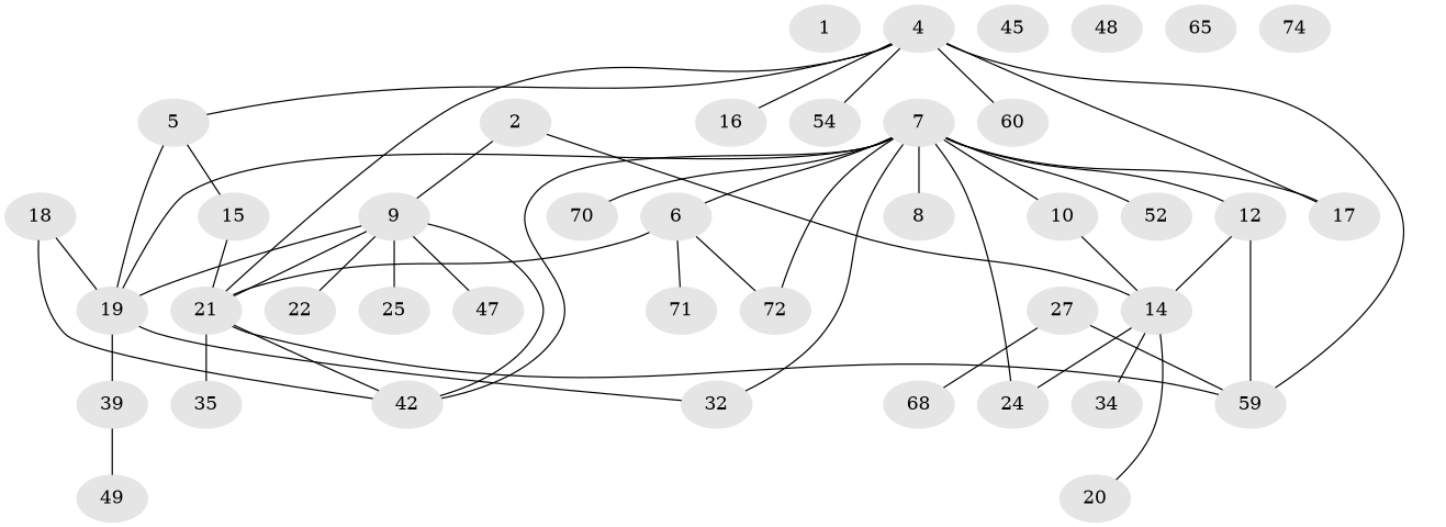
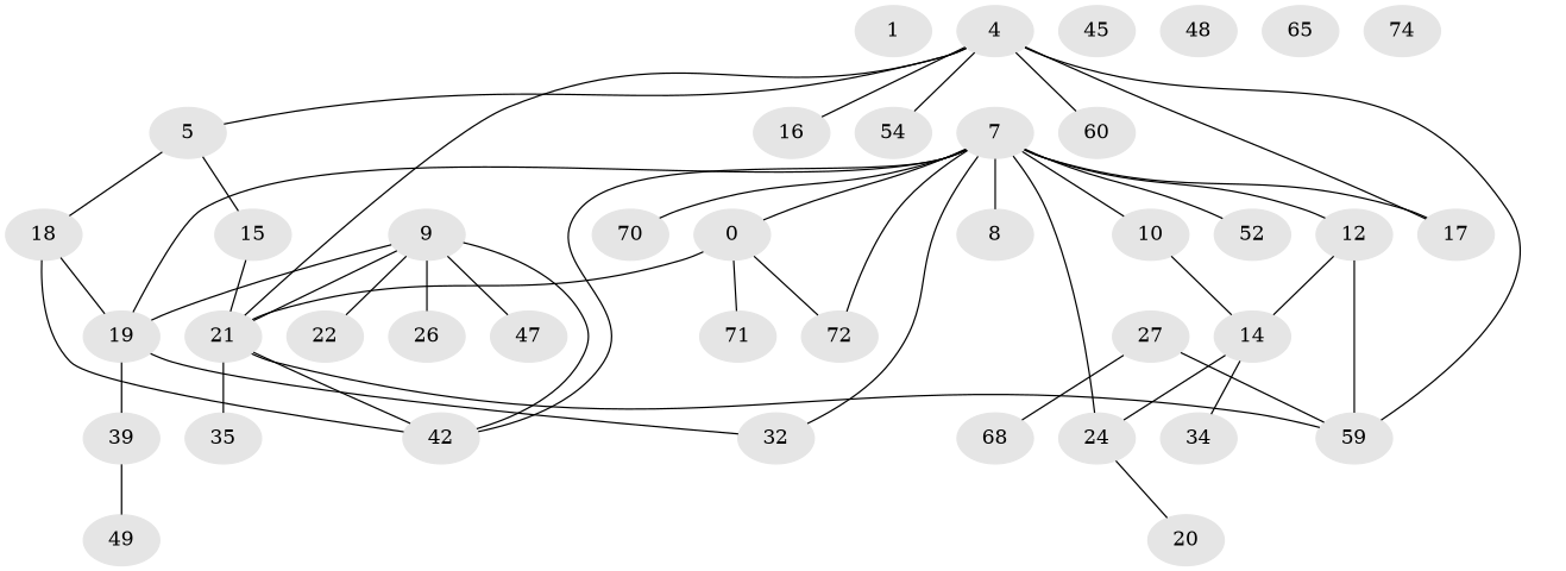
  graph {
    node [color=gray90 style=filled]
    1 [super="+3"]
    9 [super="+21+26+46"]
    n3 [label=21 super="+43"]
    19 [super="+50+67"]
    42 [super="+63"]
    22
-   25 [super="+73"]
+   25 [super="+73" label=26]
    47
-   2
    14 [super="+23+70"]
    24
    20 [super="+51"]
    34
    4 [super="+44+62+76+77"]
    5 [super="+57+58+75"]
    16 [super="+69"]
    17 [super="+36"]
    54
    59
    60
    15 [super="+30+37"]
    35
    32
    39 [super="+40"]
-   6 [super="+13+55"]
+   6 [super="+13+55" label=0]
    71
    72
    7 [super="+11+33+53+66"]
    8
    10 [super="+64"]
    12 [super="+28+41"]
    52
    n33 [label=70]
    27 [super="+31+38"]
    68
    18 [super="+61+78"]
    49 [super="+56"]
    45
    48
    65
    74
    9 -- n3
    9 -- 19
    9 -- 42
    9 -- 22
    9 -- 25
    9 -- 47
    n3 -- 42
    n3 -- 59
    n3 -- 35
    19 -- 32
    19 -- 39
-   2 -- 9
-   2 -- 14
    14 -- 24
-   14 -- 20
+   24 -- 20
    14 -- 34
    4 -- n3
    4 -- 5
    4 -- 16
    4 -- 17 [weight=2]
    4 -- 54
    4 -- 59
    4 -- 60
-   5 -- 19
+   5 -- 18
    5 -- 15
    15 -- n3
    39 -- 49
    6 -- n3 [weight=2]
    6 -- 71
    6 -- 72
    7 -- 19
    7 -- 42
    7 -- 24
    7 -- 17
    7 -- 32
    7 -- 6
    7 -- 72
    7 -- 8
    7 -- 10
    7 -- 12
    7 -- 52
    7 -- n33
    10 -- 14
    12 -- 14
    12 -- 59
    27 -- 59
    27 -- 68
    18 -- 19
    18 -- 42
  }
